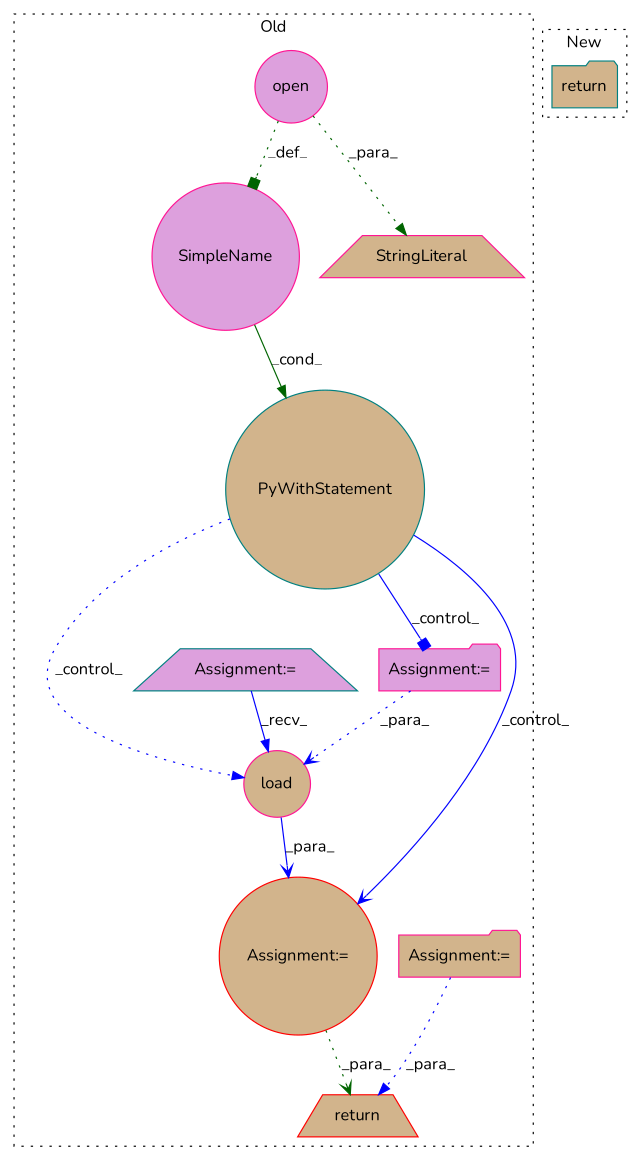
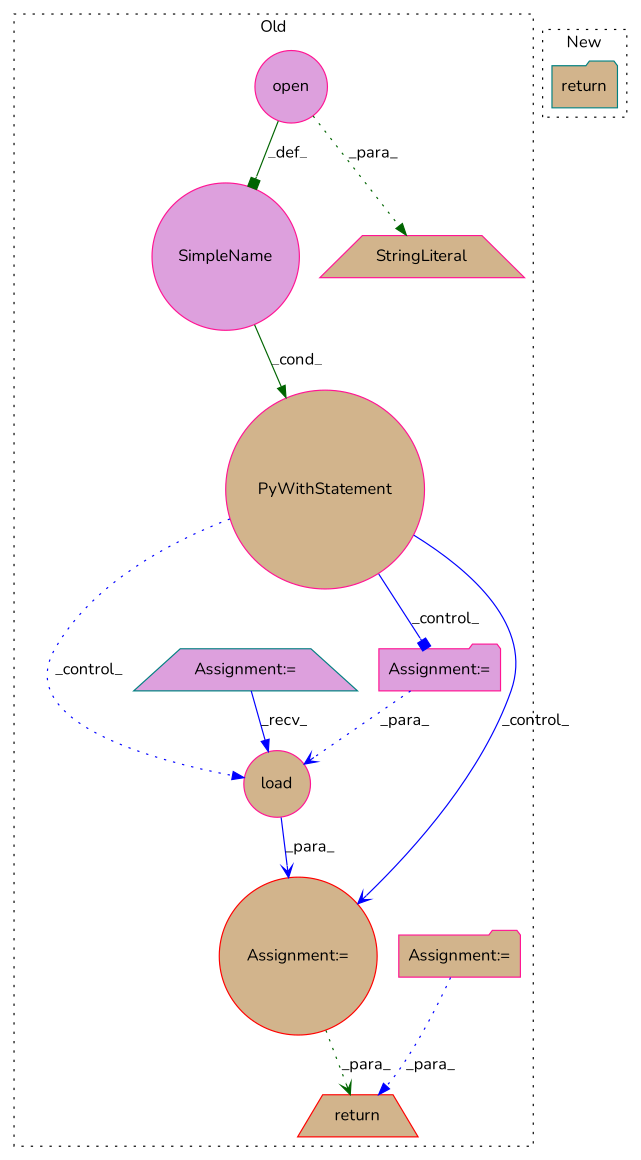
  digraph {
    fontname=Nunito
    node [a=7 color=deeppink fillcolor=tan fontname=Nunito l="5,1" shape=circle style=filled]
    edge [arrowhead=normal color=blue fontname=Nunito style=solid]
    n1 [a=32 label=load s="17410,17424"]
    n2 [a=41 color=red l=7 label=return s=17987 shape=trapezium]
    n3 [l=13 label="Assignment:=" s=17235 shape=folder]
    n4 [color=red l=1 label="Assignment:=" s=17404]
    n5 [a=42 fillcolor=plum label=SimpleName l=""]
    n6 [fillcolor=plum l=9 label="Assignment:=" s=17374 shape=folder]
-   n7 [a=104 color=teal l="10,2" label=PyWithStatement s="17329,17359"]
+   n7 [a=104 l="10,2" label=PyWithStatement s="17329,17359"]
    n8 [a=32 fillcolor=plum label=open s="17339,17358"]
    n9 [a=45 l=4 label=StringLiteral s=17354 shape=trapezium]
    n10 [color=teal fillcolor=plum l=4 label="Assignment:=" s=17258 shape=trapezium]
    n11 [a=41 color=teal l=7 label=return s=18112 shape=folder]
    subgraph cluster_1 {
      label=Old
      style=dotted
      n1
      n2
      n3
      n4
      n5
      n6
      n7
      n8
      n9
      n10
    }
    subgraph cluster_2 {
      label=New
      style=dotted
      n11
    }
    n1 -> n4 [arrowhead=vee label=_para_]
    n3 -> n2 [label=_para_ style=dotted]
    n4 -> n2 [arrowhead=vee color=darkgreen label=_para_ style=dotted]
    n5 -> n7 [color=darkgreen label=_cond_]
    n6 -> n1 [arrowhead=vee label=_para_ style=dotted]
    n7 -> n1 [label=_control_ style=dotted]
    n7 -> n4 [arrowhead=vee label=_control_]
    n7 -> n6 [arrowhead=box label=_control_]
-   n8 -> n5 [arrowhead=box color=darkgreen label=_def_ style=dotted]
+   n8 -> n5 [arrowhead=box color=darkgreen label=_def_]
    n8 -> n9 [color=darkgreen label=_para_ style=dotted]
    n10 -> n1 [label=_recv_]
  }
